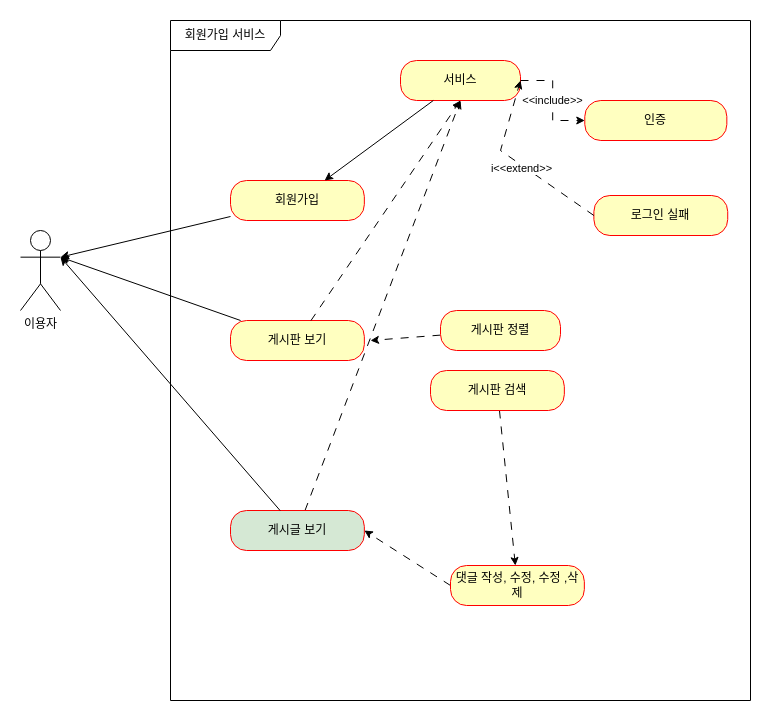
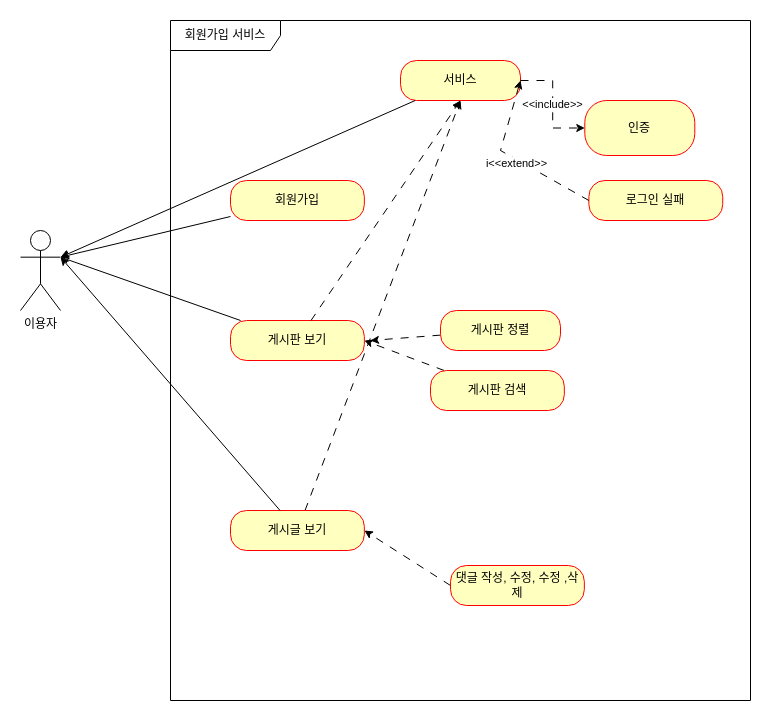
  <mxCell id="0" />
  <mxCell id="1" parent="0" />
  <mxCell id="2" value="이용자" style="shape=umlActor;verticalLabelPosition=bottom;verticalAlign=top;html=1;" vertex="1" parent="1"><mxGeometry x="20" y="230" width="40" height="80" as="geometry" /></mxCell>
  <mxCell id="3" value="회원가입 서비스" style="shape=umlFrame;whiteSpace=wrap;html=1;pointerEvents=0;width=110;height=30;" vertex="1" parent="1"><mxGeometry x="170" width="580" height="680" as="geometry" y="20" /></mxCell>
- <mxCell id="4" style="rounded=0;orthogonalLoop=1;jettySize=auto;html=1;dashed=1;dashPattern=8 8;" edge="1" parent="3" source="5" target="9"><mxGeometry relative="1" as="geometry" /></mxCell>
+ <mxCell id="4" style="rounded=0;orthogonalLoop=1;jettySize=auto;html=1;entryX=1;entryY=0.5;entryDx=0;entryDy=0;dashed=1;dashPattern=8 8;" edge="1" parent="3" source="5" target="12"><mxGeometry relative="1" as="geometry" /></mxCell>
  <mxCell id="5" value="게시판 검색" style="rounded=1;whiteSpace=wrap;html=1;arcSize=40;fontColor=#000000;fillColor=#ffffc0;strokeColor=#ff0000;" vertex="1" parent="3"><mxGeometry x="259.997" y="350" width="133.846" height="40" as="geometry" /></mxCell>
  <mxCell id="6" style="rounded=0;orthogonalLoop=1;jettySize=auto;html=1;entryX=0.5;entryY=1;entryDx=0;entryDy=0;dashed=1;dashPattern=8 8;" edge="1" parent="3" source="7" target="16"><mxGeometry relative="1" as="geometry" /></mxCell>
- <mxCell id="7" value="게시글 보기" style="rounded=1;whiteSpace=wrap;html=1;arcSize=40;fontColor=#000000;fillColor=#d5e8d4;strokeColor=#ff0000;" vertex="1" parent="3"><mxGeometry x="59.997" y="490" width="133.846" height="40" as="geometry" /></mxCell>
+ <mxCell id="7" value="게시글 보기" style="rounded=1;whiteSpace=wrap;html=1;arcSize=40;fontColor=#000000;fillColor=#ffffc0;strokeColor=#ff0000;" vertex="1" parent="3"><mxGeometry x="59.997" y="490" width="133.846" height="40" as="geometry" /></mxCell>
  <mxCell id="8" style="rounded=0;orthogonalLoop=1;jettySize=auto;html=1;entryX=1;entryY=0.5;entryDx=0;entryDy=0;dashed=1;dashPattern=8 8;exitX=0;exitY=0.5;exitDx=0;exitDy=0;" edge="1" parent="3" source="9" target="7"><mxGeometry relative="1" as="geometry" /></mxCell>
  <mxCell id="9" value="댓글 작성, 수정, 수정 ,삭제" style="rounded=1;whiteSpace=wrap;html=1;arcSize=40;fontColor=#000000;fillColor=#ffffc0;strokeColor=#ff0000;" vertex="1" parent="3"><mxGeometry x="279.997" y="545" width="133.846" height="40" as="geometry" /></mxCell>
- <mxCell id="10" value="로그인 실패" style="rounded=1;whiteSpace=wrap;html=1;arcSize=40;fontColor=#000000;fillColor=#ffffc0;strokeColor=#ff0000;" vertex="1" parent="3"><mxGeometry x="423.382" y="175" width="133.846" height="40" as="geometry" /></mxCell>
+ <mxCell id="10" value="로그인 실패" style="rounded=1;whiteSpace=wrap;html=1;arcSize=40;fontColor=#000000;fillColor=#ffffc0;strokeColor=#ff0000;" vertex="1" parent="3"><mxGeometry x="418.382" y="160" width="133.846" height="40" as="geometry" /></mxCell>
  <mxCell id="11" value="회원가입" style="rounded=1;whiteSpace=wrap;html=1;arcSize=40;fontColor=#000000;fillColor=#ffffc0;strokeColor=#ff0000;" vertex="1" parent="3"><mxGeometry x="59.997" y="160" width="133.846" height="40" as="geometry" /></mxCell>
  <mxCell id="12" value="게시판 보기" style="rounded=1;whiteSpace=wrap;html=1;arcSize=40;fontColor=#000000;fillColor=#ffffc0;strokeColor=#ff0000;" vertex="1" parent="3"><mxGeometry x="59.997" y="300" width="133.846" height="40" as="geometry" /></mxCell>
- <mxCell id="13" value="인증" style="rounded=1;whiteSpace=wrap;html=1;arcSize=40;fontColor=#000000;fillColor=#ffffc0;strokeColor=#ff0000;" vertex="1" parent="3"><mxGeometry x="414.286" y="80" width="142.041" height="40" as="geometry" /></mxCell>
+ <mxCell id="13" value="인증" style="rounded=1;whiteSpace=wrap;html=1;arcSize=40;fontColor=#000000;fillColor=#ffffc0;strokeColor=#ff0000;" vertex="1" parent="3"><mxGeometry x="414.286" y="80" width="110" height="55" as="geometry" /></mxCell>
  <mxCell id="14" style="rounded=0;orthogonalLoop=1;jettySize=auto;html=1;dashed=1;dashPattern=8 8;" edge="1" parent="3" source="15"><mxGeometry relative="1" as="geometry"><mxPoint x="200" y="320" as="targetPoint" /></mxGeometry></mxCell>
  <mxCell id="15" value="게시판 정렬" style="rounded=1;whiteSpace=wrap;html=1;arcSize=40;fontColor=#000000;fillColor=#ffffc0;strokeColor=#ff0000;" vertex="1" parent="3"><mxGeometry x="270" y="290" width="120" height="40" as="geometry" /></mxCell>
  <mxCell id="16" value="서비스" style="rounded=1;whiteSpace=wrap;html=1;arcSize=40;fontColor=#000000;fillColor=#ffffc0;strokeColor=#ff0000;" vertex="1" parent="3"><mxGeometry x="230" y="40" width="120" height="40" as="geometry" /></mxCell>
  <mxCell id="17" style="rounded=0;orthogonalLoop=1;jettySize=auto;html=1;entryX=1;entryY=0.5;entryDx=0;entryDy=0;exitX=0;exitY=0.5;exitDx=0;exitDy=0;dashed=1;dashPattern=8 8;" edge="1" parent="3" source="10" target="16"><mxGeometry relative="1" as="geometry"><Array as="points"><mxPoint x="330" y="130" /></Array></mxGeometry></mxCell>
  <mxCell id="18" value="i&amp;lt;&amp;lt;extend&amp;gt;&amp;gt;" style="edgeLabel;html=1;align=center;verticalAlign=middle;resizable=0;points=[];" vertex="1" connectable="0" parent="17"><mxGeometry x="-0.064" y="3" relative="1" as="geometry"><mxPoint as="offset" /></mxGeometry></mxCell>
  <mxCell id="19" value="&amp;lt;&amp;lt;include&amp;gt;&amp;gt;" style="edgeStyle=orthogonalEdgeStyle;rounded=0;orthogonalLoop=1;jettySize=auto;html=1;entryX=0;entryY=0.5;entryDx=0;entryDy=0;dashed=1;dashPattern=8 8;" edge="1" parent="3" source="16" target="13"><mxGeometry relative="1" as="geometry" /></mxCell>
  <mxCell id="20" style="rounded=0;orthogonalLoop=1;jettySize=auto;html=1;entryX=0.5;entryY=1;entryDx=0;entryDy=0;dashed=1;dashPattern=8 8;" edge="1" parent="3" source="12" target="16"><mxGeometry relative="1" as="geometry" /></mxCell>
  <mxCell id="21" style="rounded=0;orthogonalLoop=1;jettySize=auto;html=1;entryX=1;entryY=0.333;entryDx=0;entryDy=0;entryPerimeter=0;" edge="1" parent="1" source="11" target="2"><mxGeometry relative="1" as="geometry" /></mxCell>
- <mxCell id="22" style="rounded=0;orthogonalLoop=1;jettySize=auto;html=1;" edge="1" parent="1" source="16" target="11"><mxGeometry relative="1" as="geometry"><mxPoint x="70" y="260" as="targetPoint" /></mxGeometry></mxCell>
- <mxCell id="23" style="rounded=0;orthogonalLoop=1;jettySize=auto;html=1;entryX=1;entryY=0.333;entryDx=0;entryDy=0;entryPerimeter=0;" edge="1" parent="1" source="12" target="2"><mxGeometry relative="1" as="geometry" /></mxCell>
+ <mxCell id="22" style="rounded=0;orthogonalLoop=1;jettySize=auto;html=1;entryX=1;entryY=0.333;entryDx=0;entryDy=0;entryPerimeter=0;" edge="1" parent="1" source="16" target="2"><mxGeometry relative="1" as="geometry"><mxPoint x="70" y="260" as="targetPoint" /></mxGeometry></mxCell>
+ <mxCell id="23" style="rounded=0;orthogonalLoop=1;jettySize=auto;html=1;entryX=1;entryY=0.333;entryDx=0;entryDy=0;entryPerimeter=0;endArrow=open;" edge="1" parent="1" source="12" target="2"><mxGeometry relative="1" as="geometry" /></mxCell>
  <mxCell id="24" style="rounded=0;orthogonalLoop=1;jettySize=auto;html=1;entryX=1;entryY=0.333;entryDx=0;entryDy=0;entryPerimeter=0;" edge="1" parent="1" source="7" target="2"><mxGeometry relative="1" as="geometry" /></mxCell>
